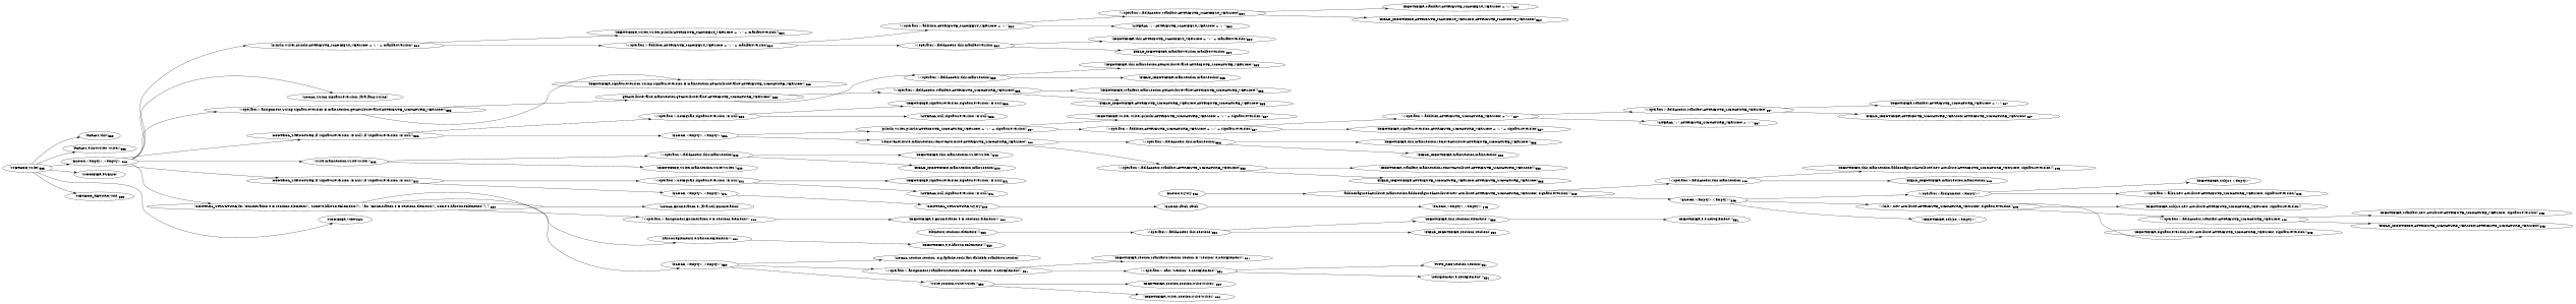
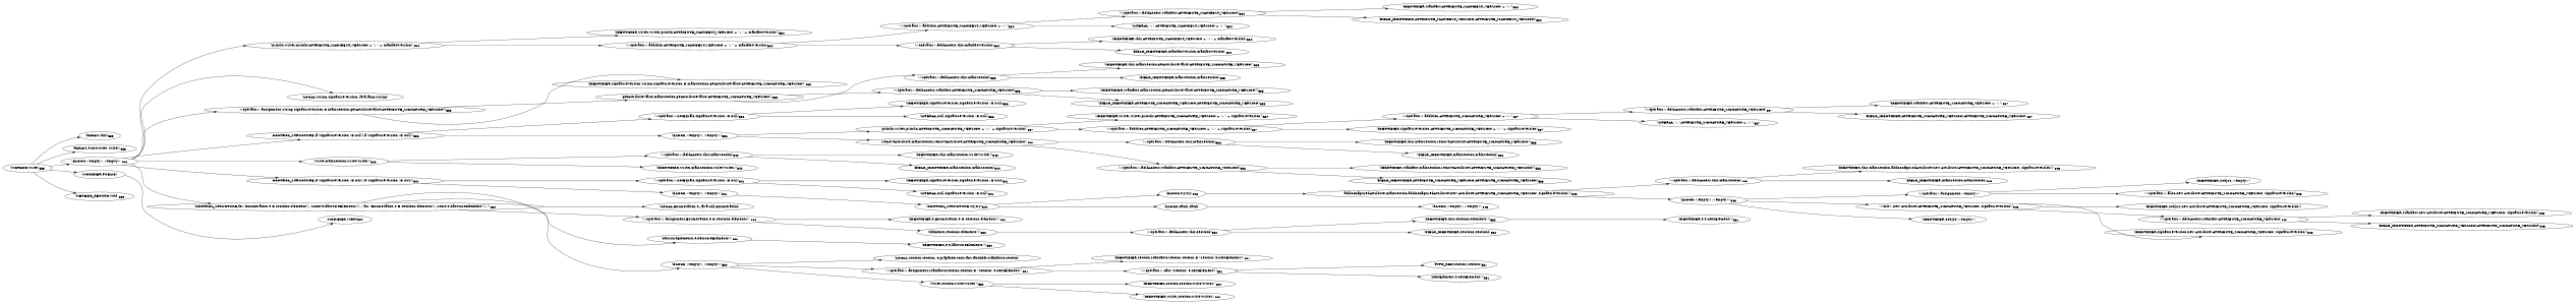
  digraph {
    rankdir=LR
    n1 [label=<(METHOD,write)<SUB>533</SUB>>]
    n2 [label=<(PARAM,this)<SUB>533</SUB>>]
    n3 [label=<(PARAM,PrintWriter writer)<SUB>533</SUB>>]
    n4 [label=<(BLOCK,&lt;empty&gt;,&lt;empty&gt;)<SUB>533</SUB>>]
    n5 [label=<(MODIFIER,PUBLIC)>]
    n6 [label=<(MODIFIER,VIRTUAL)>]
    n7 [label=<(METHOD_RETURN,void)<SUB>533</SUB>>]
    n8 [label=<(println,writer.println(ATTRIBUTE_MANIFEST_VERSION + &quot;: &quot; + manifestVersion))<SUB>534</SUB>>]
    n9 [label=<(LOCAL,String signatureVersion: java.lang.String)>]
    n10 [label=<(&lt;operator&gt;.assignment,String signatureVersion = mainSection.getAttributeValue(ATTRIBUTE_SIGNATURE_VERSION))<SUB>535</SUB>>]
    n11 [label=<(CONTROL_STRUCTURE,if (signatureVersion != null),if (signatureVersion != null))<SUB>536</SUB>>]
    n12 [label=<(write,mainSection.write(writer))<SUB>540</SUB>>]
    n13 [label=<(CONTROL_STRUCTURE,if (signatureVersion != null),if (signatureVersion != null))<SUB>541</SUB>>]
    n14 [label=<(CONTROL_STRUCTURE,for (Enumeration e = sections.elements(); Some(e.hasMoreElements()); ),for (Enumeration e = sections.elements(); Some(e.hasMoreElements()); ))<SUB>550</SUB>>]
    n15 [label=<(IDENTIFIER,writer,writer.println(ATTRIBUTE_MANIFEST_VERSION + &quot;: &quot; + manifestVersion))<SUB>534</SUB>>]
    n16 [label=<(&lt;operator&gt;.addition,ATTRIBUTE_MANIFEST_VERSION + &quot;: &quot; + manifestVersion)<SUB>534</SUB>>]
    n17 [label=<(IDENTIFIER,signatureVersion,String signatureVersion = mainSection.getAttributeValue(ATTRIBUTE_SIGNATURE_VERSION))<SUB>535</SUB>>]
    n18 [label=<(getAttributeValue,mainSection.getAttributeValue(ATTRIBUTE_SIGNATURE_VERSION))<SUB>535</SUB>>]
    n19 [label=<(&lt;operator&gt;.notEquals,signatureVersion != null)<SUB>536</SUB>>]
    n20 [label=<(BLOCK,&lt;empty&gt;,&lt;empty&gt;)<SUB>536</SUB>>]
    n21 [label=<(&lt;operator&gt;.fieldAccess,this.mainSection)<SUB>540</SUB>>]
    n22 [label=<(IDENTIFIER,writer,mainSection.write(writer))<SUB>540</SUB>>]
    n23 [label=<(&lt;operator&gt;.notEquals,signatureVersion != null)<SUB>541</SUB>>]
    n24 [label=<(BLOCK,&lt;empty&gt;,&lt;empty&gt;)<SUB>541</SUB>>]
    n25 [label=<(LOCAL,Enumeration e: java.util.Enumeration)>]
    n26 [label=<(&lt;operator&gt;.assignment,Enumeration e = sections.elements())<SUB>550</SUB>>]
    n27 [label=<(hasMoreElements,e.hasMoreElements())<SUB>550</SUB>>]
    n28 [label=<(BLOCK,&lt;empty&gt;,&lt;empty&gt;)<SUB>550</SUB>>]
    n29 [label=<(&lt;operator&gt;.addition,ATTRIBUTE_MANIFEST_VERSION + &quot;: &quot;)<SUB>534</SUB>>]
    n30 [label=<(&lt;operator&gt;.fieldAccess,this.manifestVersion)<SUB>534</SUB>>]
    n31 [label=<(&lt;operator&gt;.fieldAccess,Manifest.ATTRIBUTE_MANIFEST_VERSION)<SUB>534</SUB>>]
    n32 [label=<(LITERAL,&quot;: &quot;,ATTRIBUTE_MANIFEST_VERSION + &quot;: &quot;)<SUB>534</SUB>>]
    n33 [label=<(IDENTIFIER,this,ATTRIBUTE_MANIFEST_VERSION + &quot;: &quot; + manifestVersion)<SUB>534</SUB>>]
    n34 [label=<(FIELD_IDENTIFIER,manifestVersion,manifestVersion)<SUB>534</SUB>>]
    n35 [label=<(IDENTIFIER,Manifest,ATTRIBUTE_MANIFEST_VERSION + &quot;: &quot;)<SUB>534</SUB>>]
    n36 [label=<(FIELD_IDENTIFIER,ATTRIBUTE_MANIFEST_VERSION,ATTRIBUTE_MANIFEST_VERSION)<SUB>534</SUB>>]
    n37 [label=<(&lt;operator&gt;.fieldAccess,this.mainSection)<SUB>535</SUB>>]
    n38 [label=<(&lt;operator&gt;.fieldAccess,Manifest.ATTRIBUTE_SIGNATURE_VERSION)<SUB>535</SUB>>]
    n39 [label=<(IDENTIFIER,this,mainSection.getAttributeValue(ATTRIBUTE_SIGNATURE_VERSION))<SUB>535</SUB>>]
    n40 [label=<(FIELD_IDENTIFIER,mainSection,mainSection)<SUB>535</SUB>>]
    n41 [label=<(IDENTIFIER,Manifest,mainSection.getAttributeValue(ATTRIBUTE_SIGNATURE_VERSION))<SUB>535</SUB>>]
    n42 [label=<(FIELD_IDENTIFIER,ATTRIBUTE_SIGNATURE_VERSION,ATTRIBUTE_SIGNATURE_VERSION)<SUB>535</SUB>>]
    n43 [label=<(IDENTIFIER,signatureVersion,signatureVersion != null)<SUB>536</SUB>>]
    n44 [label=<(LITERAL,null,signatureVersion != null)<SUB>536</SUB>>]
    n45 [label=<(println,writer.println(ATTRIBUTE_SIGNATURE_VERSION + &quot;: &quot; + signatureVersion))<SUB>537</SUB>>]
    n46 [label=<(removeAttribute,mainSection.removeAttribute(ATTRIBUTE_SIGNATURE_VERSION))<SUB>538</SUB>>]
    n47 [label=<(IDENTIFIER,writer,writer.println(ATTRIBUTE_SIGNATURE_VERSION + &quot;: &quot; + signatureVersion))<SUB>537</SUB>>]
    n48 [label=<(&lt;operator&gt;.addition,ATTRIBUTE_SIGNATURE_VERSION + &quot;: &quot; + signatureVersion)<SUB>537</SUB>>]
    n49 [label=<(&lt;operator&gt;.fieldAccess,this.mainSection)<SUB>538</SUB>>]
    n50 [label=<(&lt;operator&gt;.fieldAccess,Manifest.ATTRIBUTE_SIGNATURE_VERSION)<SUB>538</SUB>>]
    n51 [label=<(&lt;operator&gt;.addition,ATTRIBUTE_SIGNATURE_VERSION + &quot;: &quot;)<SUB>537</SUB>>]
    n52 [label=<(IDENTIFIER,signatureVersion,ATTRIBUTE_SIGNATURE_VERSION + &quot;: &quot; + signatureVersion)<SUB>537</SUB>>]
    n53 [label=<(&lt;operator&gt;.fieldAccess,Manifest.ATTRIBUTE_SIGNATURE_VERSION)<SUB>537</SUB>>]
    n54 [label=<(LITERAL,&quot;: &quot;,ATTRIBUTE_SIGNATURE_VERSION + &quot;: &quot;)<SUB>537</SUB>>]
    n55 [label=<(IDENTIFIER,Manifest,ATTRIBUTE_SIGNATURE_VERSION + &quot;: &quot;)<SUB>537</SUB>>]
    n56 [label=<(FIELD_IDENTIFIER,ATTRIBUTE_SIGNATURE_VERSION,ATTRIBUTE_SIGNATURE_VERSION)<SUB>537</SUB>>]
    n57 [label=<(IDENTIFIER,this,mainSection.removeAttribute(ATTRIBUTE_SIGNATURE_VERSION))<SUB>538</SUB>>]
    n58 [label=<(FIELD_IDENTIFIER,mainSection,mainSection)<SUB>538</SUB>>]
    n59 [label=<(IDENTIFIER,Manifest,mainSection.removeAttribute(ATTRIBUTE_SIGNATURE_VERSION))<SUB>538</SUB>>]
    n60 [label=<(FIELD_IDENTIFIER,ATTRIBUTE_SIGNATURE_VERSION,ATTRIBUTE_SIGNATURE_VERSION)<SUB>538</SUB>>]
    n61 [label=<(IDENTIFIER,this,mainSection.write(writer))<SUB>540</SUB>>]
    n62 [label=<(FIELD_IDENTIFIER,mainSection,mainSection)<SUB>540</SUB>>]
    n63 [label=<(IDENTIFIER,signatureVersion,signatureVersion != null)<SUB>541</SUB>>]
    n64 [label=<(LITERAL,null,signatureVersion != null)<SUB>541</SUB>>]
    n65 [label=<(CONTROL_STRUCTURE,try,try)<SUB>542</SUB>>]
    n66 [label=<(BLOCK,try,try)<SUB>542</SUB>>]
    n67 [label=<(BLOCK,catch,catch)>]
    n68 [label=<(addConfiguredAttribute,mainSection.addConfiguredAttribute(new Attribute(ATTRIBUTE_SIGNATURE_VERSION, signatureVersion)))<SUB>543</SUB>>]
    n69 [label=<(BLOCK,&lt;empty&gt;,&lt;empty&gt;)<SUB>545</SUB>>]
    n70 [label=<(&lt;operator&gt;.fieldAccess,this.mainSection)<SUB>543</SUB>>]
    n71 [label=<(BLOCK,&lt;empty&gt;,&lt;empty&gt;)<SUB>543</SUB>>]
    n72 [label=<(IDENTIFIER,this,mainSection.addConfiguredAttribute(new Attribute(ATTRIBUTE_SIGNATURE_VERSION, signatureVersion)))<SUB>543</SUB>>]
    n73 [label=<(FIELD_IDENTIFIER,mainSection,mainSection)<SUB>543</SUB>>]
    n74 [label=<(&lt;operator&gt;.assignment,&lt;empty&gt;)>]
    n75 [label=<(&lt;init&gt;,new Attribute(ATTRIBUTE_SIGNATURE_VERSION, signatureVersion))<SUB>543</SUB>>]
    n76 [label=<(IDENTIFIER,$obj20,&lt;empty&gt;)>]
    n77 [label=<(IDENTIFIER,$obj20,&lt;empty&gt;)>]
    n78 [label=<(&lt;operator&gt;.alloc,new Attribute(ATTRIBUTE_SIGNATURE_VERSION, signatureVersion))<SUB>543</SUB>>]
    n79 [label=<(IDENTIFIER,$obj20,new Attribute(ATTRIBUTE_SIGNATURE_VERSION, signatureVersion))>]
    n80 [label=<(&lt;operator&gt;.fieldAccess,Manifest.ATTRIBUTE_SIGNATURE_VERSION)<SUB>543</SUB>>]
    n81 [label=<(IDENTIFIER,signatureVersion,new Attribute(ATTRIBUTE_SIGNATURE_VERSION, signatureVersion))<SUB>543</SUB>>]
    n82 [label=<(IDENTIFIER,Manifest,new Attribute(ATTRIBUTE_SIGNATURE_VERSION, signatureVersion))<SUB>543</SUB>>]
    n83 [label=<(FIELD_IDENTIFIER,ATTRIBUTE_SIGNATURE_VERSION,ATTRIBUTE_SIGNATURE_VERSION)<SUB>543</SUB>>]
    n84 [label=<(IDENTIFIER,e,Enumeration e = sections.elements())<SUB>550</SUB>>]
    n85 [label=<(elements,sections.elements())<SUB>550</SUB>>]
    n86 [label=<(IDENTIFIER,e,e.hasMoreElements())<SUB>550</SUB>>]
    n87 [label=<(LOCAL,Section section: org.apache.tools.ant.taskdefs.Manifest$Section)>]
    n88 [label=<(&lt;operator&gt;.assignment,Manifest$Section section = (Section) e.nextElement())<SUB>551</SUB>>]
    n89 [label=<(write,section.write(writer))<SUB>552</SUB>>]
    n90 [label=<(&lt;operator&gt;.fieldAccess,this.sections)<SUB>550</SUB>>]
    n91 [label=<(IDENTIFIER,this,sections.elements())<SUB>550</SUB>>]
    n92 [label=<(FIELD_IDENTIFIER,sections,sections)<SUB>550</SUB>>]
    n93 [label=<(IDENTIFIER,e,e.nextElement())<SUB>551</SUB>>]
    n94 [label=<(IDENTIFIER,section,Manifest$Section section = (Section) e.nextElement())<SUB>551</SUB>>]
    n95 [label=<(&lt;operator&gt;.cast,(Section) e.nextElement())<SUB>551</SUB>>]
    n96 [label=<(IDENTIFIER,section,section.write(writer))<SUB>550</SUB>>]
    n97 [label=<(IDENTIFIER,writer,section.write(writer))<SUB>552</SUB>>]
    n98 [label=<(TYPE_REF,Section,Section)<SUB>551</SUB>>]
    n99 [label=<(nextElement,e.nextElement())<SUB>551</SUB>>]
    n1 -> n2
    n1 -> n3
    n1 -> n4
    n1 -> n5
-   n1 -> n6
+   n5 -> n6
    n1 -> n7
    n4 -> n8
    n4 -> n9
    n4 -> n10
    n4 -> n11
    n4 -> n12
    n4 -> n13
    n4 -> n14
    n8 -> n15
    n8 -> n16
    n10 -> n17
    n10 -> n18
    n11 -> n19
    n11 -> n20
    n12 -> n21
    n12 -> n22
    n13 -> n23
    n13 -> n24
    n14 -> n25
    n14 -> n26
    n14 -> n27
    n14 -> n28
    n16 -> n29
    n16 -> n30
    n18 -> n37
    n18 -> n38
    n19 -> n43
    n19 -> n44
    n20 -> n45
    n20 -> n46
    n21 -> n61
    n21 -> n62
    n23 -> n63
    n23 -> n64
    n24 -> n65
    n26 -> n84
+   n26 -> n85
    n27 -> n86
    n28 -> n87
    n28 -> n88
    n28 -> n89
    n29 -> n31
    n29 -> n32
    n30 -> n33
    n30 -> n34
    n31 -> n35
    n31 -> n36
    n37 -> n39
    n37 -> n40
    n38 -> n41
    n38 -> n42
    n45 -> n47
    n45 -> n48
    n46 -> n49
    n46 -> n50
    n48 -> n51
    n48 -> n52
    n49 -> n57
    n49 -> n58
    n50 -> n59
    n50 -> n60
    n51 -> n53
    n51 -> n54
    n53 -> n55
    n53 -> n56
+   n65 -> n66
    n65 -> n67
    n66 -> n68
    n67 -> n69
    n68 -> n70
    n68 -> n71
    n70 -> n72
    n70 -> n73
    n71 -> n74
    n71 -> n75
    n71 -> n76
    n74 -> n77
    n74 -> n78
    n75 -> n79
    n75 -> n80
    n75 -> n81
    n80 -> n82
    n80 -> n83
    n85 -> n90
    n88 -> n94
    n88 -> n95
    n89 -> n96
    n89 -> n97
    n90 -> n91
    n90 -> n92
    n91 -> n93
    n95 -> n98
    n95 -> n99
  }
